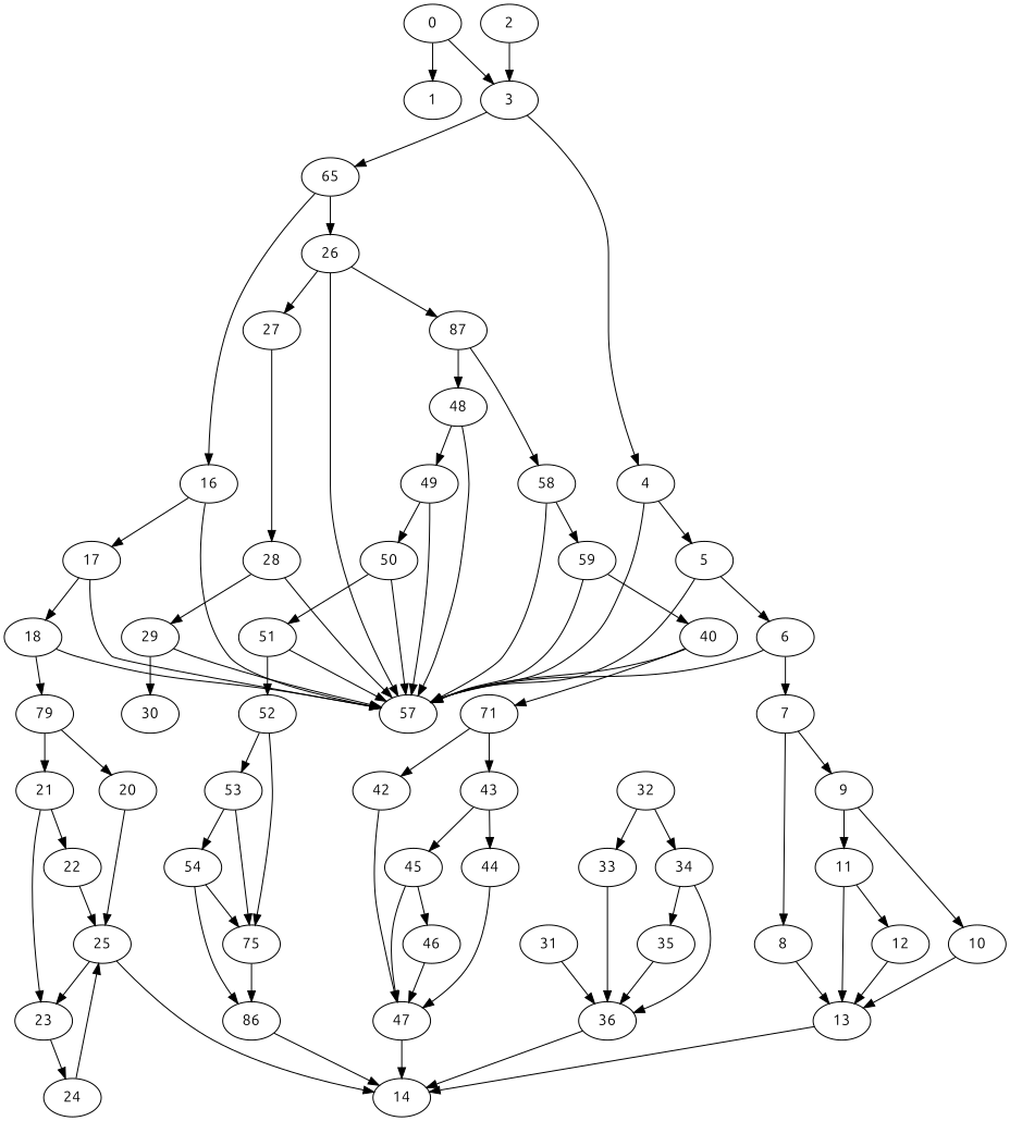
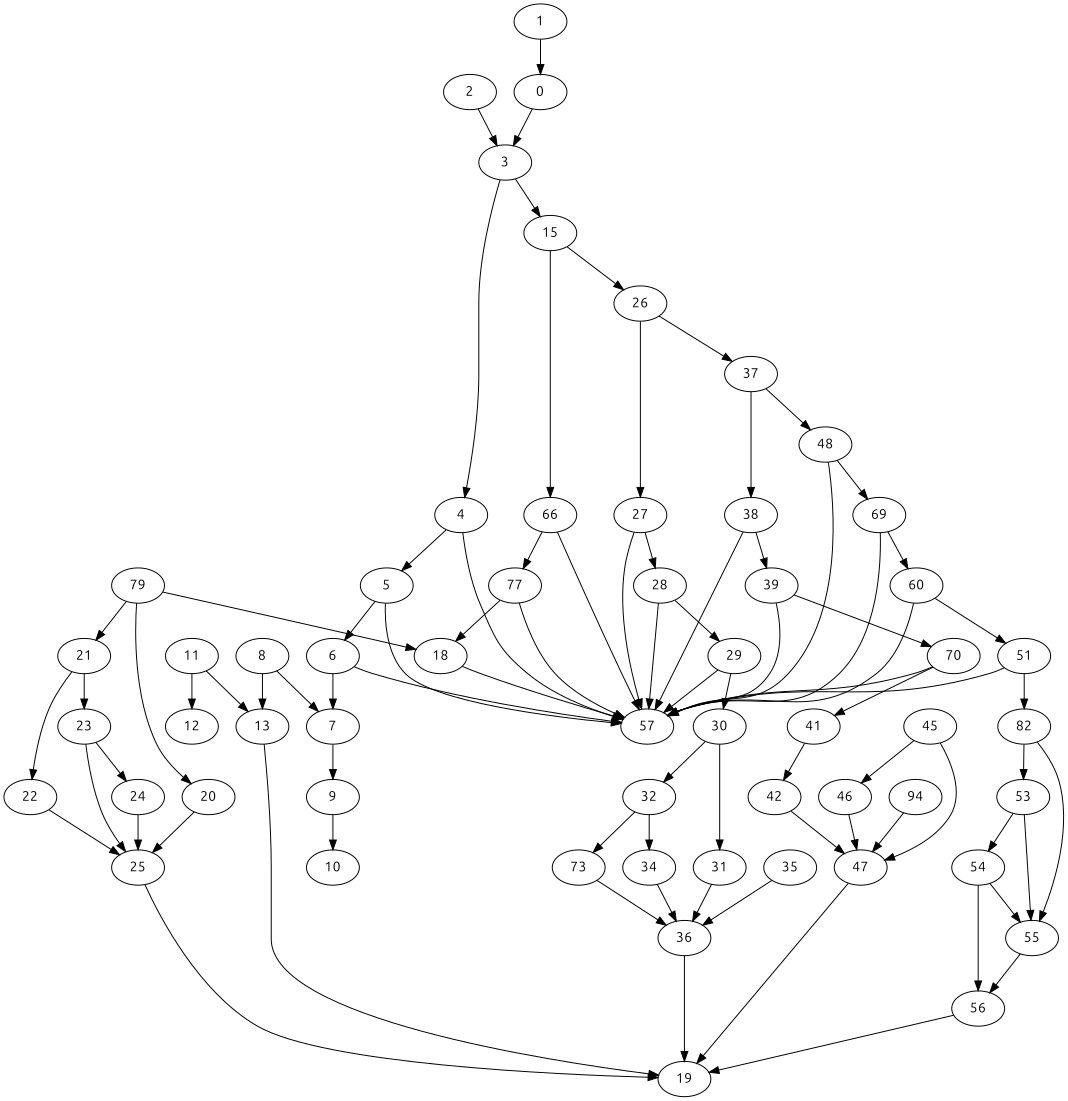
  digraph {
    fontname=Ubuntu
    node [fontname=Ubuntu]
    edge [fontname=Ubuntu]
    0
    1
    3
    4
-   15 [label=65]
+   15
    2
    5
    57
-   16
+   16 [label=66]
    26
    6
    7
    8
    9
    13
    10
    11
-   14
+   14 [label=19]
    12
-   17
+   17 [label=77]
    27
-   37 [label=87]
+   37
    18
    n24 [label=79]
    20
    21
    25
    22
    23
    24
    28
-   38 [label=58]
+   38
    48
    29
    30
    31
    32
    36
-   33
+   33 [label=73]
    34
    35
-   39 [label=59]
-   49
-   40
-   41 [label=71]
+   39
+   49 [label=69]
+   40 [label=70]
+   41
    42
-   43
    47
-   44
+   44 [label=94]
    45
    46
-   50
+   50 [label=60]
    51
-   52
+   52 [label=82]
    53
-   55 [label=75]
+   55
    54
-   56 [label=86]
-   0 -> 1
+   56
+   1 -> 0
    0 -> 3
    3 -> 4
    3 -> 15
    4 -> 5
    4 -> 57
    15 -> 16
    15 -> 26
    2 -> 3
    5 -> 57
    5 -> 6
    16 -> 57
    16 -> 17
    26 -> 27
    26 -> 37
    6 -> 57
    6 -> 7
-   7 -> 8
+   8 -> 7
    7 -> 9
    8 -> 13
    9 -> 10
-   9 -> 11
    13 -> 14
-   10 -> 13
    11 -> 13
    11 -> 12
-   12 -> 13
    17 -> 57
    17 -> 18
-   26 -> 57
+   27 -> 57
    27 -> 28
    37 -> 38
    37 -> 48
    18 -> 57
-   18 -> n24
+   n24 -> 18
    n24 -> 20
    n24 -> 21
    20 -> 25
    21 -> 22
    21 -> 23
    25 -> 14
    22 -> 25
-   25 -> 23
+   23 -> 25
    23 -> 24
    24 -> 25
    28 -> 57
    28 -> 29
    38 -> 57
    38 -> 39
    48 -> 57
    48 -> 49
    29 -> 57
    29 -> 30
+   30 -> 31
+   30 -> 32
    31 -> 36
    32 -> 33
    32 -> 34
    36 -> 14
    33 -> 36
    34 -> 36
-   34 -> 35
    35 -> 36
    39 -> 57
    39 -> 40
    49 -> 57
    49 -> 50
    40 -> 57
    40 -> 41
    41 -> 42
-   41 -> 43
    42 -> 47
-   43 -> 44
-   43 -> 45
    47 -> 14
    44 -> 47
    45 -> 47
    45 -> 46
    46 -> 47
    50 -> 57
    50 -> 51
    51 -> 57
    51 -> 52
    52 -> 53
    52 -> 55
    53 -> 55
    53 -> 54
    55 -> 56
    54 -> 55
    54 -> 56
    56 -> 14
  }
